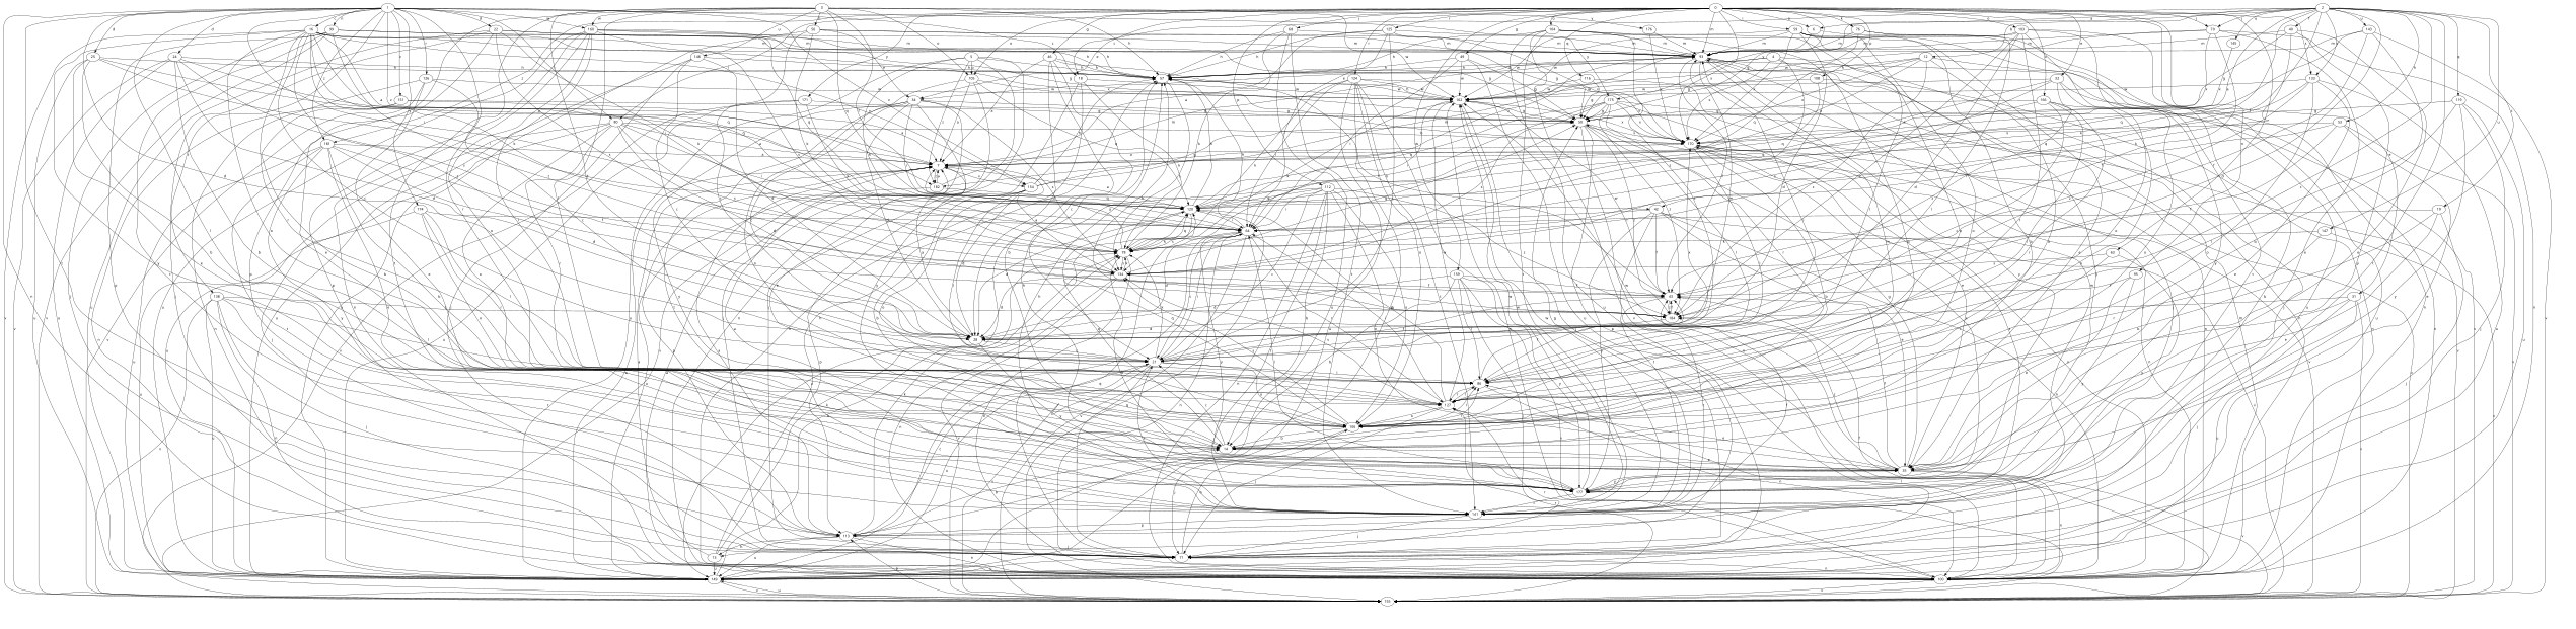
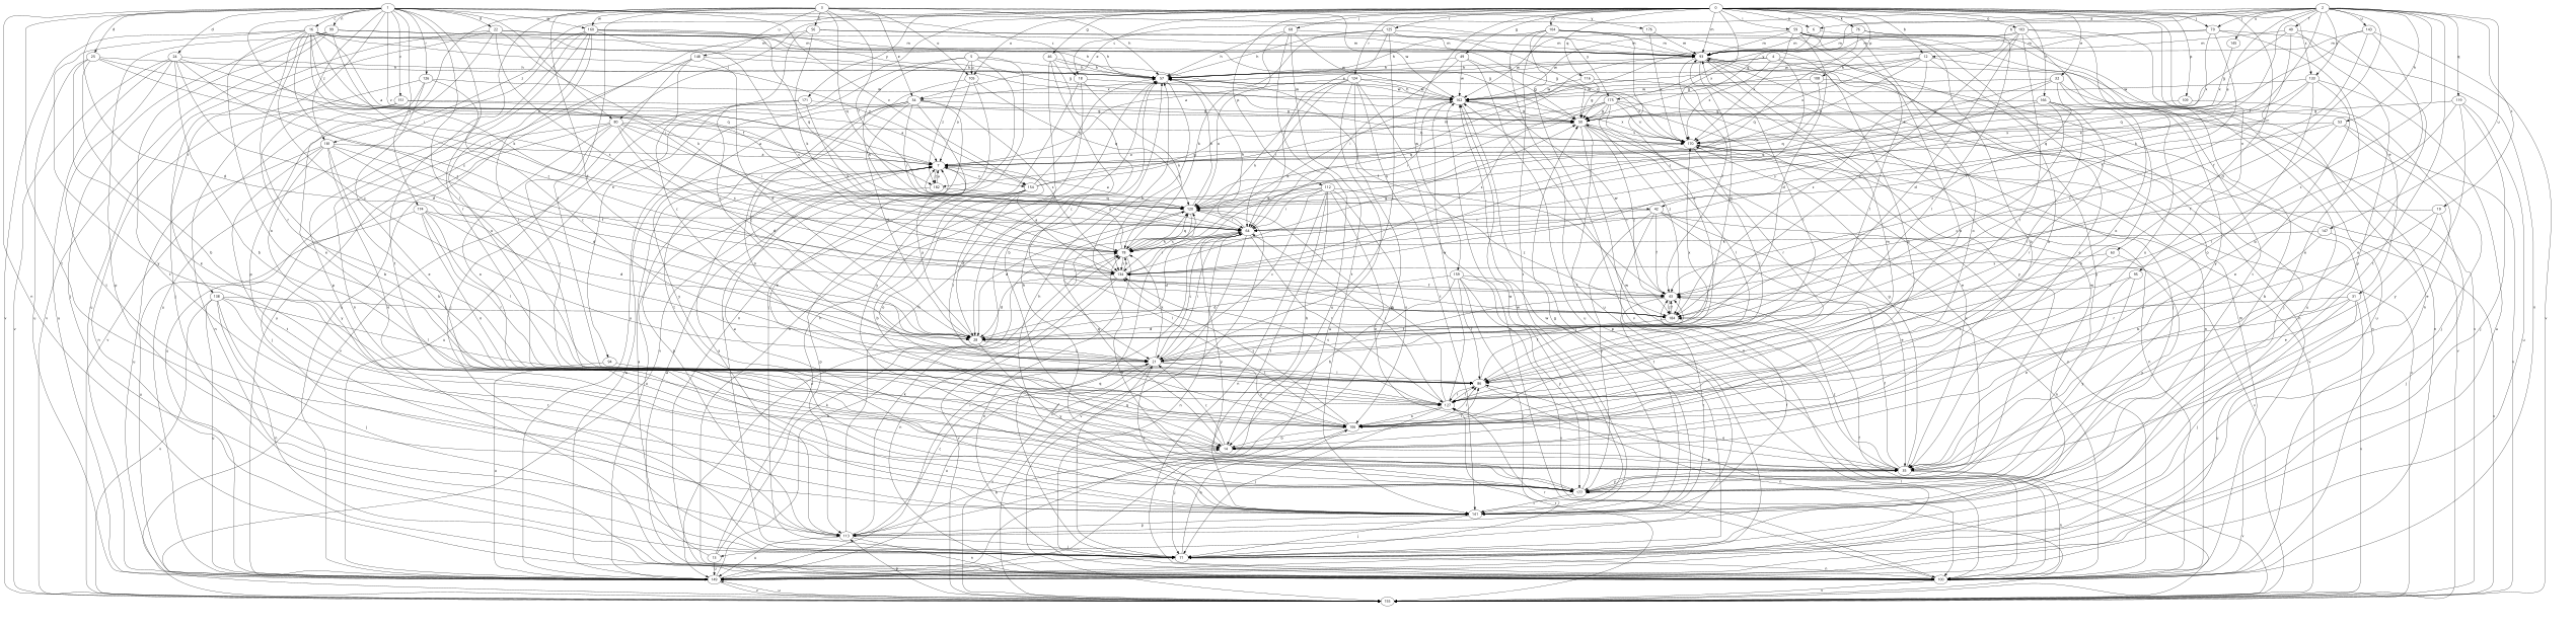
  strict digraph {
    fontname="Noto Sans"
    node [fontname="Noto Sans"]
    edge [fontname="Noto Sans"]
    0
    6
    12
    31
    32
    34
    46
    49
    50
    59
    63
    68
    70
    76
    80
    93
+   94
    95
    103
    104
    105
    108
+   109
    112
    116
    124
    125
    133
    159
    166
    170
    171
    181
    182
    13
    7
    57
    149
    106
    184
    127
    71
    155
    100
    162
    134
    28
    64
    141
    177
    35
    21
    14
    43
    86
    113
    78
    120
    1
    16
    18
    22
    24
    25
    99
    126
    138
    151
    154
    160
    174
    175
    2
    19
    40
    42
    53
    119
    143
    145
    147
    3
    56
    148
    176
    4
    5
    0 -> 6 [label=a]
+   0 -> 12 [label=b]
    0 -> 31 [label=e]
    0 -> 32 [label=e]
    0 -> 34 [label=e]
    0 -> 46 [label=g]
    0 -> 49 [label=g]
    0 -> 50 [label=g]
    0 -> 59 [label=i]
    0 -> 63 [label=i]
    0 -> 68 [label=j]
    0 -> 70 [label=j]
    0 -> 76 [label=k]
    0 -> 80 [label=l]
    0 -> 93 [label=m]
+   0 -> 94 [label=n]
    0 -> 95 [label=n]
    0 -> 103 [label=o]
    0 -> 104 [label=o]
    0 -> 105 [label=o]
    0 -> 108 [label=p]
+   0 -> 109 [label=p]
    0 -> 112 [label=p]
    0 -> 116 [label=q]
    0 -> 124 [label=r]
    0 -> 125 [label=r]
    0 -> 133 [label=s]
    0 -> 159 [label=w]
    0 -> 166 [label=x]
    0 -> 170 [label=x]
    0 -> 171 [label=y]
    0 -> 181 [label=z]
    6 -> 182 [label=z]
    6 -> 13 [label=b]
    12 -> 50 [label=g]
    12 -> 170 [label=x]
    12 -> 7 [label=a]
    12 -> 57 [label=h]
    12 -> 149 [label=u]
    12 -> 106 [label=o]
    12 -> 184 [label=z]
    31 -> 149 [label=u]
    31 -> 184 [label=z]
    31 -> 127 [label=r]
    31 -> 71 [label=j]
    31 -> 155 [label=v]
    32 -> 7 [label=a]
    32 -> 106 [label=o]
    32 -> 184 [label=z]
    32 -> 100 [label=n]
    32 -> 162 [label=w]
    32 -> 134 [label=s]
    34 -> 50 [label=g]
    34 -> 106 [label=o]
    34 -> 155 [label=v]
    34 -> 134 [label=s]
    34 -> 28 [label=d]
    34 -> 64 [label=i]
    34 -> 141 [label=t]
    34 -> 177 [label=y]
    34 -> 35 [label=e]
-   46 -> 7 [label=a]
    46 -> 57 [label=h]
    46 -> 28 [label=d]
    46 -> 21 [label=c]
    46 -> 14 [label=b]
    46 -> 43 [label=f]
    49 -> 50 [label=g]
    49 -> 57 [label=h]
    49 -> 149 [label=u]
    49 -> 162 [label=w]
    49 -> 64 [label=i]
    50 -> 170 [label=x]
    50 -> 184 [label=z]
    50 -> 155 [label=v]
    50 -> 100 [label=n]
    50 -> 86 [label=l]
    50 -> 113 [label=p]
    59 -> 93 [label=m]
    59 -> 170 [label=x]
    59 -> 106 [label=o]
    59 -> 162 [label=w]
    59 -> 28 [label=d]
    59 -> 141 [label=t]
    59 -> 35 [label=e]
    59 -> 14 [label=b]
    59 -> 86 [label=l]
    63 -> 127 [label=r]
    63 -> 134 [label=s]
    63 -> 177 [label=y]
    68 -> 93 [label=m]
    68 -> 57 [label=h]
    68 -> 149 [label=u]
    68 -> 141 [label=t]
    68 -> 78 [label=k]
    70 -> 93 [label=m]
    70 -> 170 [label=x]
    70 -> 100 [label=n]
    70 -> 162 [label=w]
    70 -> 35 [label=e]
    70 -> 43 [label=f]
    76 -> 93 [label=m]
    76 -> 149 [label=u]
    76 -> 86 [label=l]
    76 -> 120 [label=q]
    80 -> 170 [label=b]
    80 -> 7 [label=a]
    80 -> 149 [label=u]
    80 -> 106 [label=o]
    80 -> 127 [label=r]
    80 -> 71 [label=j]
    80 -> 134 [label=s]
    80 -> 28 [label=d]
    80 -> 64 [label=i]
    93 -> 57 [label=h]
    93 -> 71 [label=j]
    93 -> 155 [label=v]
    93 -> 100 [label=n]
    93 -> 177 [label=y]
    93 -> 43 [label=f]
    93 -> 86 [label=l]
+   94 -> 149 [label=u]
+   94 -> 86 [label=l]
    95 -> 177 [label=y]
    95 -> 35 [label=e]
    95 -> 43 [label=f]
    103 -> 93 [label=m]
    103 -> 106 [label=o]
    103 -> 184 [label=z]
    103 -> 127 [label=r]
    103 -> 100 [label=n]
    103 -> 162 [label=w]
    103 -> 28 [label=d]
    103 -> 177 [label=y]
    104 -> 93 [label=m]
    104 -> 57 [label=h]
    104 -> 149 [label=u]
    104 -> 106 [label=o]
    104 -> 155 [label=v]
    104 -> 141 [label=t]
    104 -> 21 [label=c]
    104 -> 14 [label=b]
    105 -> 7 [label=a]
    105 -> 71 [label=j]
-   105 -> 162 [label=w]
+   68 -> 162 [label=w]
    105 -> 21 [label=c]
    105 -> 120 [label=q]
    108 -> 100 [label=n]
    108 -> 162 [label=w]
    108 -> 120 [label=q]
+   109 -> 50 [label=g]
+   109 -> 71 [label=j]
    112 -> 149 [label=u]
    112 -> 106 [label=o]
    112 -> 184 [label=z]
    112 -> 100 [label=n]
    112 -> 64 [label=i]
    112 -> 141 [label=t]
    112 -> 35 [label=e]
    112 -> 21 [label=c]
    112 -> 14 [label=b]
    112 -> 120 [label=q]
    116 -> 50 [label=g]
    116 -> 100 [label=n]
    116 -> 162 [label=w]
    124 -> 170 [label=x]
    124 -> 149 [label=u]
-   124 -> 106 [label=o]
+   124 -> 120 [label=o]
    124 -> 100 [label=n]
    124 -> 162 [label=w]
    124 -> 64 [label=i]
    124 -> 141 [label=t]
    124 -> 113 [label=p]
    124 -> 78 [label=k]
    125 -> 93 [label=m]
    125 -> 170 [label=x]
    125 -> 7 [label=a]
    125 -> 57 [label=h]
    125 -> 64 [label=i]
    125 -> 21 [label=c]
    133 -> 149 [label=u]
    133 -> 106 [label=o]
    133 -> 184 [label=z]
    133 -> 162 [label=w]
    133 -> 35 [label=e]
    133 -> 120 [label=q]
    159 -> 71 [label=j]
    159 -> 155 [label=v]
    159 -> 28 [label=d]
    159 -> 177 [label=y]
    159 -> 14 [label=b]
    159 -> 43 [label=f]
    159 -> 86 [label=l]
    166 -> 50 [label=g]
    166 -> 106 [label=o]
    166 -> 127 [label=r]
    166 -> 21 [label=c]
    166 -> 86 [label=l]
    166 -> 120 [label=q]
    170 -> 7 [label=a]
    170 -> 155 [label=v]
    170 -> 100 [label=n]
-   170 -> 141 [label=t]
-   170 -> 14 [label=b]
+   24 -> 141 [label=t]
    170 -> 86 [label=l]
    171 -> 50 [label=g]
    171 -> 149 [label=u]
    171 -> 155 [label=v]
    171 -> 78 [label=k]
    181 -> 7 [label=a]
    181 -> 149 [label=u]
    181 -> 28 [label=d]
    181 -> 141 [label=t]
    181 -> 177 [label=y]
    181 -> 35 [label=e]
    181 -> 14 [label=b]
    181 -> 43 [label=f]
-   182 -> 93 [label=m]
+   6 -> 93 [label=m]
    182 -> 7 [label=a]
    182 -> 149 [label=u]
    182 -> 120 [label=q]
    13 -> 7 [label=a]
    13 -> 57 [label=h]
    13 -> 149 [label=u]
    13 -> 78 [label=k]
    7 -> 182 [label=z]
    7 -> 113 [label=p]
    7 -> 154 [label=v]
    57 -> 162 [label=w]
    57 -> 134 [label=s]
    149 -> 7 [label=a]
    149 -> 155 [label=v]
    149 -> 64 [label=i]
    149 -> 78 [label=k]
    106 -> 93 [label=m]
    106 -> 71 [label=j]
    106 -> 134 [label=s]
    106 -> 14 [label=b]
    106 -> 86 [label=l]
-   106 -> 120 [label=q]
+   106 -> 120 [label=l]
    184 -> 57 [label=h]
    184 -> 28 [label=d]
    184 -> 43 [label=f]
    127 -> 106 [label=o]
    127 -> 71 [label=j]
    127 -> 162 [label=w]
    127 -> 134 [label=s]
    127 -> 64 [label=i]
    127 -> 35 [label=e]
    127 -> 86 [label=l]
    127 -> 120 [label=q]
    71 -> 149 [label=u]
    71 -> 106 [label=o]
    71 -> 100 [label=n]
    71 -> 120 [label=q]
    155 -> 149 [label=u]
    155 -> 127 [label=r]
    155 -> 113 [label=p]
    155 -> 120 [label=q]
    100 -> 93 [label=m]
    100 -> 170 [label=x]
    100 -> 7 [label=a]
    100 -> 127 [label=r]
    100 -> 155 [label=v]
    100 -> 43 [label=f]
    100 -> 86 [label=l]
    162 -> 50 [label=g]
    162 -> 170 [label=x]
    162 -> 57 [label=h]
    162 -> 71 [label=j]
    162 -> 64 [label=i]
    162 -> 78 [label=k]
    134 -> 50 [label=g]
    134 -> 7 [label=a]
    134 -> 155 [label=v]
    134 -> 100 [label=n]
    134 -> 28 [label=d]
    134 -> 43 [label=f]
    134 -> 78 [label=k]
    28 -> 93 [label=m]
    28 -> 7 [label=a]
    28 -> 177 [label=y]
    28 -> 21 [label=c]
    64 -> 57 [label=h]
    64 -> 127 [label=r]
    64 -> 155 [label=v]
    64 -> 100 [label=n]
    64 -> 28 [label=d]
    64 -> 177 [label=y]
    64 -> 21 [label=c]
    64 -> 78 [label=k]
    141 -> 50 [label=g]
    141 -> 93 [label=m]
    141 -> 57 [label=h]
    141 -> 71 [label=j]
    141 -> 162 [label=w]
    141 -> 21 [label=c]
    141 -> 43 [label=f]
    141 -> 113 [label=p]
    177 -> 170 [label=x]
    177 -> 7 [label=a]
    177 -> 57 [label=h]
    177 -> 162 [label=w]
-   177 -> 64 [label=i]
+   134 -> 64 [label=i]
    177 -> 141 [label=t]
    177 -> 78 [label=k]
    35 -> 50 [label=g]
    35 -> 184 [label=z]
    35 -> 155 [label=v]
    35 -> 100 [label=n]
    35 -> 162 [label=w]
    35 -> 177 [label=y]
    35 -> 43 [label=f]
    21 -> 170 [label=x]
    21 -> 149 [label=u]
    21 -> 106 [label=o]
    21 -> 71 [label=j]
    21 -> 155 [label=v]
    21 -> 64 [label=i]
    21 -> 43 [label=f]
    21 -> 86 [label=l]
    21 -> 78 [label=k]
    14 -> 35 [label=e]
    14 -> 21 [label=c]
    14 -> 86 [label=l]
    14 -> 120 [label=q]
    43 -> 184 [label=z]
    43 -> 162 [label=w]
    43 -> 141 [label=t]
    86 -> 127 [label=r]
    86 -> 100 [label=n]
    86 -> 43 [label=f]
    113 -> 7 [label=a]
-   113 -> 13 [label=h]
+   113 -> 57 [label=h]
    113 -> 149 [label=u]
    113 -> 71 [label=j]
    113 -> 100 [label=n]
    113 -> 162 [label=w]
    113 -> 21 [label=c]
    113 -> 14 [label=b]
    113 -> 78 [label=k]
    78 -> 7 [label=a]
    78 -> 100 [label=n]
    78 -> 134 [label=s]
    78 -> 120 [label=q]
    120 -> 7 [label=a]
    120 -> 57 [label=h]
    120 -> 134 [label=s]
    120 -> 28 [label=d]
    120 -> 64 [label=i]
    1 -> 80 [label=l]
    1 -> 181 [label=z]
    1 -> 182 [label=z]
    1 -> 127 [label=r]
    1 -> 100 [label=n]
    1 -> 28 [label=d]
    1 -> 64 [label=i]
    1 -> 141 [label=t]
-   1 -> 14 [label=l]
+   1 -> 86 [label=l]
    1 -> 16 [label=c]
    1 -> 18 [label=c]
    1 -> 22 [label=d]
    1 -> 24 [label=d]
    1 -> 25 [label=d]
    1 -> 99 [label=n]
    1 -> 126 [label=r]
    1 -> 138 [label=t]
    1 -> 151 [label=v]
    1 -> 154 [label=v]
    1 -> 160 [label=w]
    1 -> 174 [label=y]
    1 -> 175 [label=y]
    16 -> 50 [label=g]
    16 -> 93 [label=m]
    16 -> 170 [label=x]
    16 -> 7 [label=a]
    16 -> 106 [label=o]
    16 -> 184 [label=z]
    16 -> 127 [label=r]
    16 -> 155 [label=v]
    16 -> 64 [label=i]
    16 -> 177 [label=y]
    16 -> 21 [label=c]
    16 -> 78 [label=k]
    16 -> 120 [label=q]
    16 -> 154 [label=v]
    18 -> 100 [label=n]
    18 -> 162 [label=w]
    18 -> 177 [label=y]
    18 -> 78 [label=k]
    22 -> 93 [label=m]
    22 -> 149 [label=u]
    22 -> 71 [label=j]
    22 -> 134 [label=s]
    22 -> 35 [label=e]
    22 -> 78 [label=k]
    22 -> 120 [label=q]
    24 -> 57 [label=h]
    24 -> 149 [label=u]
    24 -> 155 [label=v]
    24 -> 134 [label=s]
    24 -> 28 [label=d]
    24 -> 14 [label=b]
-   24 -> 120 [label=q]
+   24 -> 120 [label=f]
    25 -> 7 [label=a]
    25 -> 57 [label=h]
    25 -> 149 [label=u]
    25 -> 64 [label=i]
    25 -> 35 [label=e]
    25 -> 14 [label=b]
    99 -> 93 [label=m]
    99 -> 57 [label=h]
    99 -> 184 [label=z]
    99 -> 71 [label=j]
    99 -> 155 [label=v]
    99 -> 141 [label=t]
    99 -> 113 [label=p]
    126 -> 155 [label=v]
    126 -> 100 [label=n]
    126 -> 162 [label=w]
    126 -> 35 [label=e]
    126 -> 21 [label=c]
    138 -> 149 [label=u]
    138 -> 184 [label=z]
    138 -> 71 [label=j]
    138 -> 155 [label=v]
    138 -> 100 [label=n]
    138 -> 141 [label=t]
    138 -> 86 [label=l]
    151 -> 50 [label=g]
    151 -> 7 [label=a]
    151 -> 100 [label=n]
    151 -> 14 [label=b]
    154 -> 50 [label=g]
    154 -> 93 [label=m]
    154 -> 57 [label=h]
    154 -> 106 [label=o]
    154 -> 28 [label=d]
    154 -> 14 [label=b]
    154 -> 86 [label=l]
    154 -> 113 [label=p]
    160 -> 50 [label=g]
    160 -> 93 [label=m]
    160 -> 57 [label=h]
    160 -> 149 [label=u]
    160 -> 106 [label=o]
    160 -> 127 [label=r]
    160 -> 100 [label=n]
    160 -> 134 [label=s]
    160 -> 113 [label=p]
    174 -> 149 [label=u]
    174 -> 106 [label=o]
    174 -> 127 [label=r]
+   174 -> 28 [label=d]
    174 -> 64 [label=i]
    174 -> 86 [label=l]
    175 -> 50 [label=g]
    175 -> 170 [label=x]
    175 -> 184 [label=z]
    175 -> 127 [label=r]
    175 -> 155 [label=v]
    175 -> 134 [label=s]
    175 -> 35 [label=e]
    175 -> 78 [label=k]
    175 -> 120 [label=q]
    2 -> 6 [label=a]
    2 -> 12 [label=b]
    2 -> 70 [label=j]
    2 -> 133 [label=s]
    2 -> 7 [label=a]
    2 -> 28 [label=d]
    2 -> 141 [label=t]
    2 -> 21 [label=c]
    2 -> 78 [label=k]
    2 -> 18 [label=c]
    2 -> 175 [label=y]
    2 -> 19 [label=c]
    2 -> 40 [label=f]
    2 -> 42 [label=f]
    2 -> 53 [label=h]
    2 -> 119 [label=q]
    2 -> 143 [label=u]
    2 -> 145 [label=u]
    2 -> 147 [label=u]
    19 -> 71 [label=j]
    19 -> 64 [label=i]
    19 -> 35 [label=e]
    19 -> 14 [label=b]
    40 -> 50 [label=g]
    40 -> 93 [label=m]
    40 -> 177 [label=y]
    40 -> 35 [label=e]
    40 -> 78 [label=k]
    42 -> 155 [label=v]
    42 -> 100 [label=n]
    42 -> 64 [label=i]
    42 -> 141 [label=t]
    42 -> 177 [label=y]
    42 -> 35 [label=e]
    42 -> 43 [label=f]
    53 -> 170 [label=x]
    53 -> 155 [label=v]
    53 -> 64 [label=i]
    53 -> 35 [label=e]
    53 -> 43 [label=f]
    119 -> 50 [label=g]
    119 -> 149 [label=u]
    119 -> 71 [label=j]
    119 -> 177 [label=y]
    119 -> 86 [label=l]
    143 -> 93 [label=m]
    143 -> 155 [label=v]
    143 -> 14 [label=b]
    143 -> 43 [label=f]
    143 -> 120 [label=q]
    145 -> 170 [label=x]
    147 -> 127 [label=r]
    147 -> 155 [label=v]
    147 -> 78 [label=k]
-   56 -> 34 [label=e]
+   3 -> 34 [label=e]
    3 -> 105 [label=o]
    3 -> 57 [label=h]
    3 -> 162 [label=w]
    3 -> 28 [label=d]
    3 -> 141 [label=t]
    3 -> 86 [label=l]
    3 -> 113 [label=p]
    3 -> 120 [label=q]
    3 -> 160 [label=w]
    3 -> 42 [label=f]
    3 -> 56 [label=h]
    3 -> 148 [label=u]
    3 -> 176 [label=y]
    56 -> 50 [label=g]
    56 -> 93 [label=m]
    56 -> 149 [label=u]
    56 -> 21 [label=c]
    56 -> 78 [label=k]
    148 -> 57 [label=h]
    148 -> 149 [label=u]
    148 -> 71 [label=j]
    148 -> 28 [label=d]
    148 -> 21 [label=c]
    176 -> 93 [label=m]
    176 -> 170 [label=x]
    4 -> 34 [label=e]
    4 -> 170 [label=x]
    4 -> 57 [label=h]
    4 -> 71 [label=j]
    4 -> 134 [label=s]
    4 -> 177 [label=y]
    5 -> 105 [label=o]
    5 -> 182 [label=z]
    5 -> 57 [label=h]
    5 -> 149 [label=u]
    5 -> 71 [label=j]
    5 -> 100 [label=n]
    5 -> 78 [label=k]
  }
